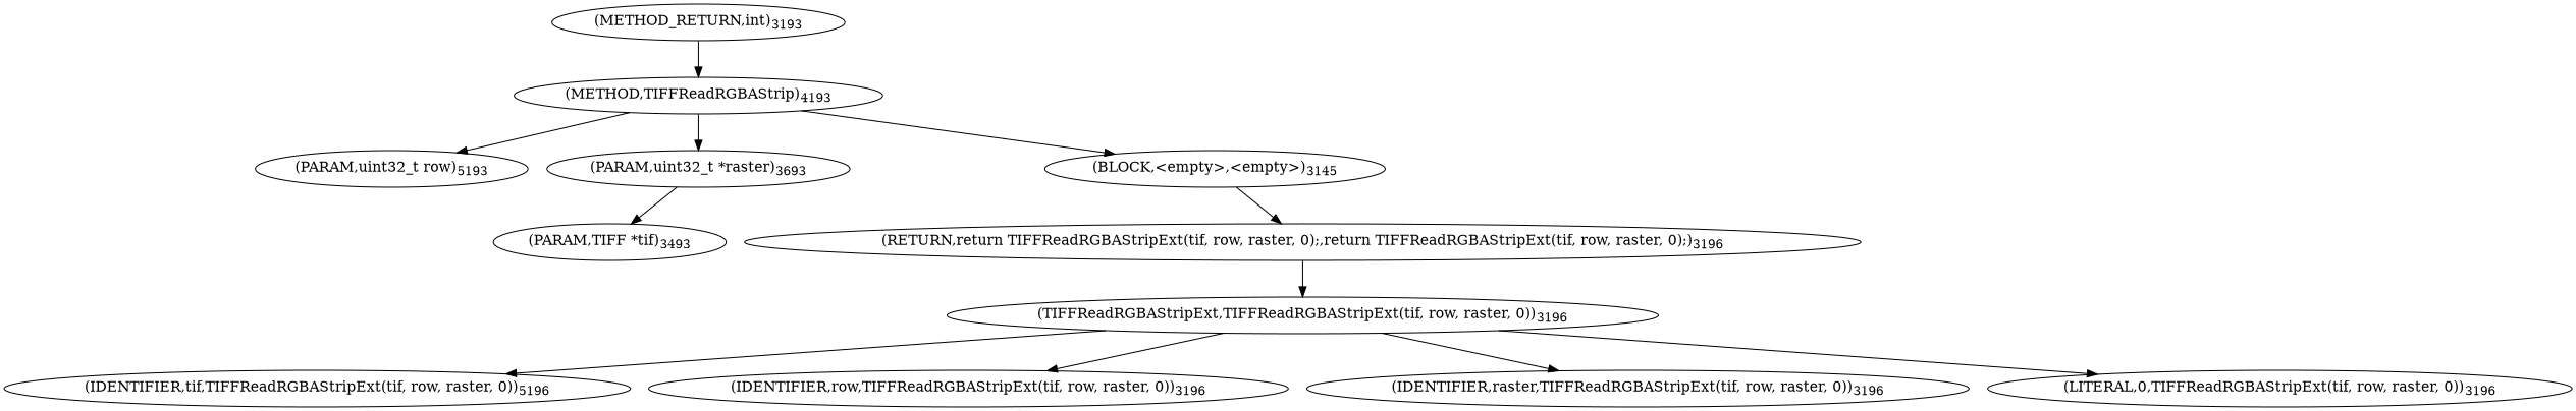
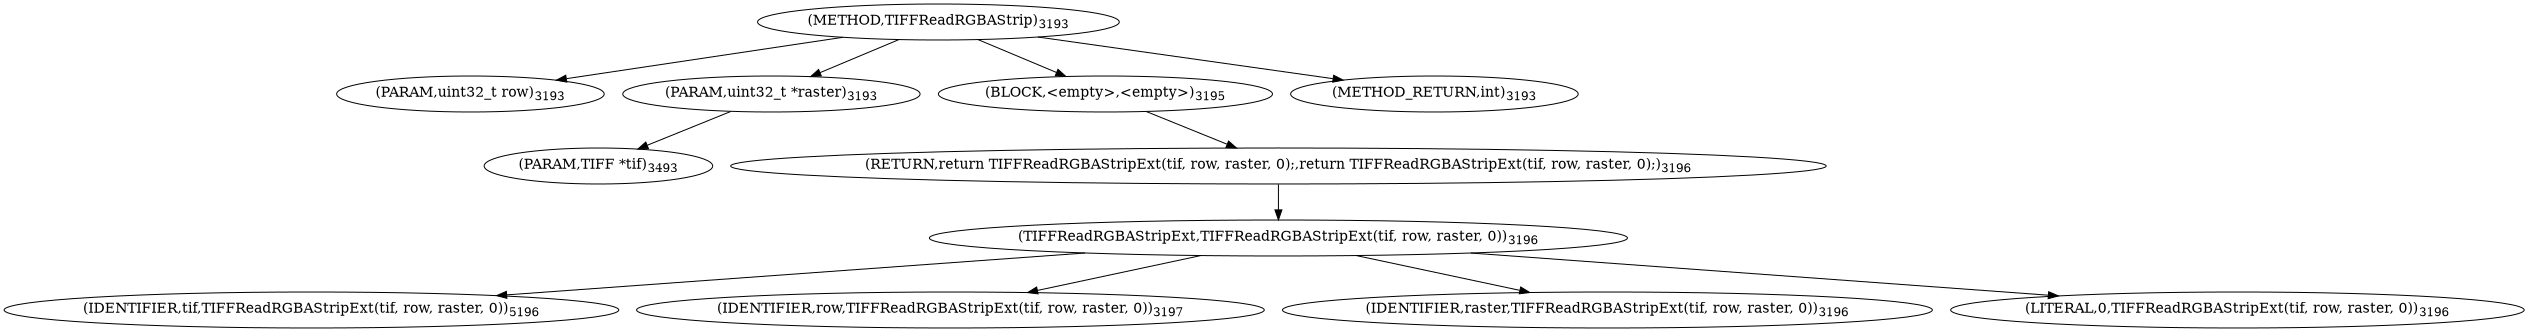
  digraph {
-   n1 [label=<(METHOD,TIFFReadRGBAStrip)<SUB>4193</SUB>>]
-   n2 [label=<(PARAM,uint32_t row)<SUB>5193</SUB>>]
-   n3 [label=<(PARAM,uint32_t *raster)<SUB>3693</SUB>>]
-   n4 [label=<(BLOCK,&lt;empty&gt;,&lt;empty&gt;)<SUB>3145</SUB>>]
+   n1 [label=<(METHOD,TIFFReadRGBAStrip)<SUB>3193</SUB>>]
+   n2 [label=<(PARAM,uint32_t row)<SUB>3193</SUB>>]
+   n3 [label=<(PARAM,uint32_t *raster)<SUB>3193</SUB>>]
+   n4 [label=<(BLOCK,&lt;empty&gt;,&lt;empty&gt;)<SUB>3195</SUB>>]
    n5 [label=<(METHOD_RETURN,int)<SUB>3193</SUB>>]
    n6 [label=<(PARAM,TIFF *tif)<SUB>3493</SUB>>]
    n7 [label=<(RETURN,return TIFFReadRGBAStripExt(tif, row, raster, 0);,return TIFFReadRGBAStripExt(tif, row, raster, 0);)<SUB>3196</SUB>>]
    n8 [label=<(TIFFReadRGBAStripExt,TIFFReadRGBAStripExt(tif, row, raster, 0))<SUB>3196</SUB>>]
    n9 [label=<(IDENTIFIER,tif,TIFFReadRGBAStripExt(tif, row, raster, 0))<SUB>5196</SUB>>]
-   n10 [label=<(IDENTIFIER,row,TIFFReadRGBAStripExt(tif, row, raster, 0))<SUB>3196</SUB>>]
+   n10 [label=<(IDENTIFIER,row,TIFFReadRGBAStripExt(tif, row, raster, 0))<SUB>3197</SUB>>]
    n11 [label=<(IDENTIFIER,raster,TIFFReadRGBAStripExt(tif, row, raster, 0))<SUB>3196</SUB>>]
    n12 [label=<(LITERAL,0,TIFFReadRGBAStripExt(tif, row, raster, 0))<SUB>3196</SUB>>]
    n1 -> n2
    n1 -> n3
    n1 -> n4
-   n5 -> n1
+   n1 -> n5
    n3 -> n6
    n4 -> n7
    n7 -> n8
    n8 -> n9
    n8 -> n10
    n8 -> n11
    n8 -> n12
  }
